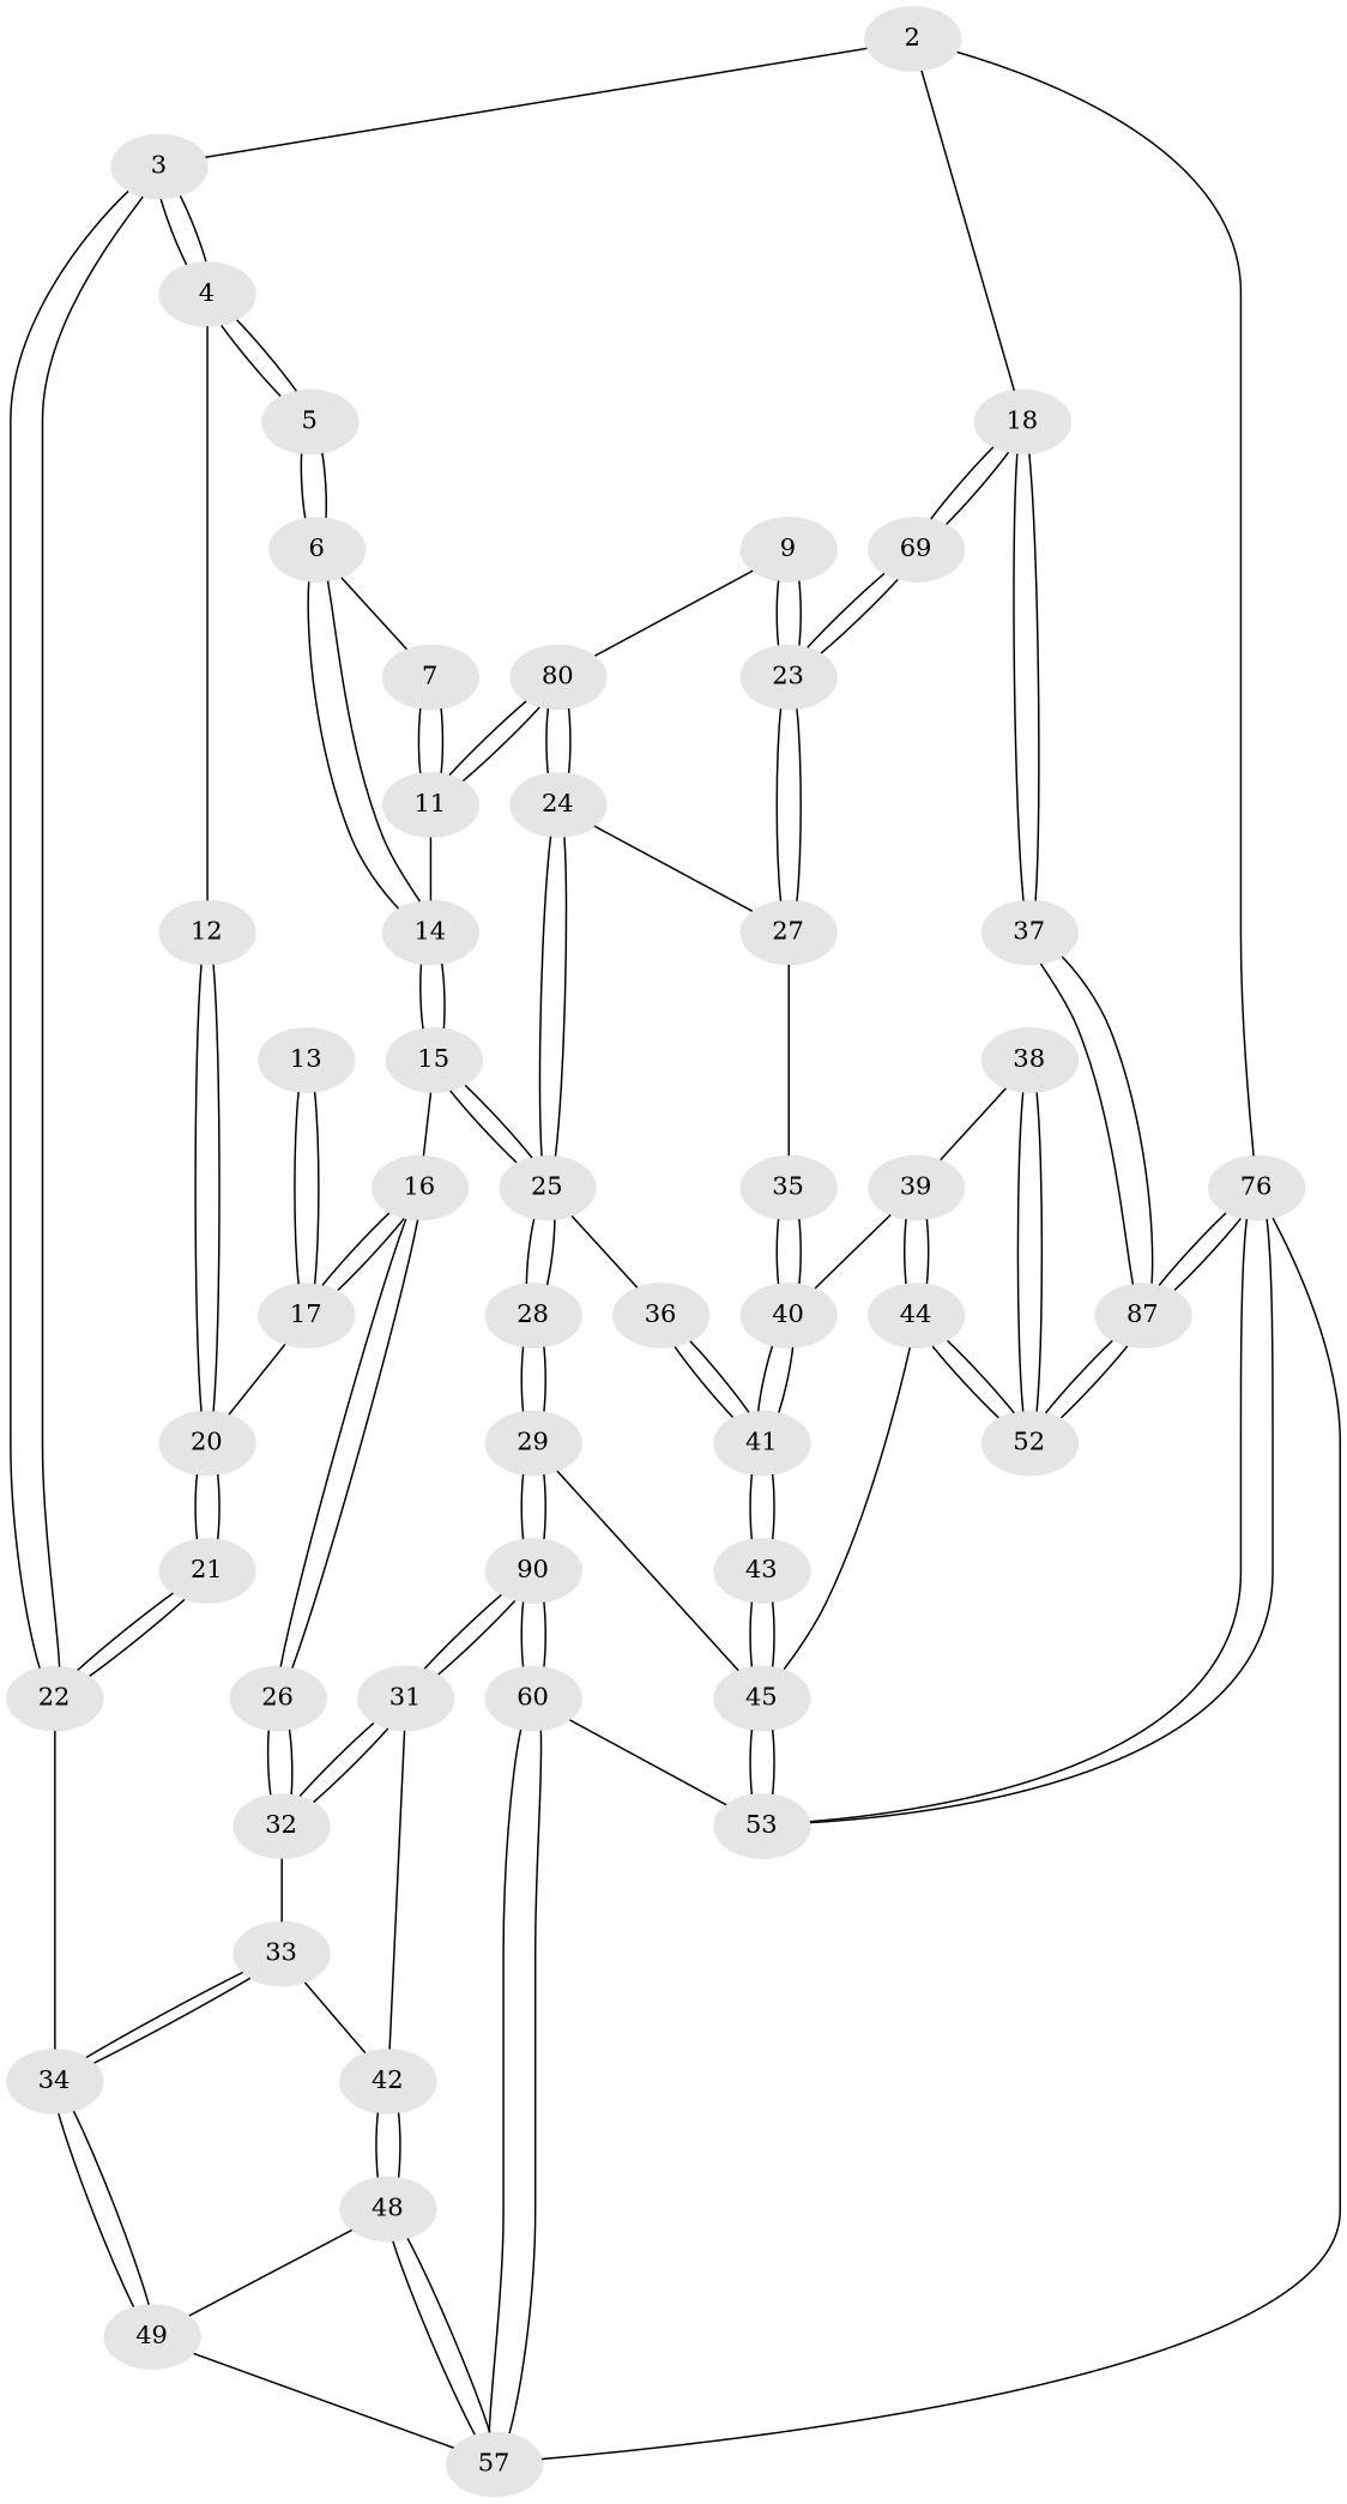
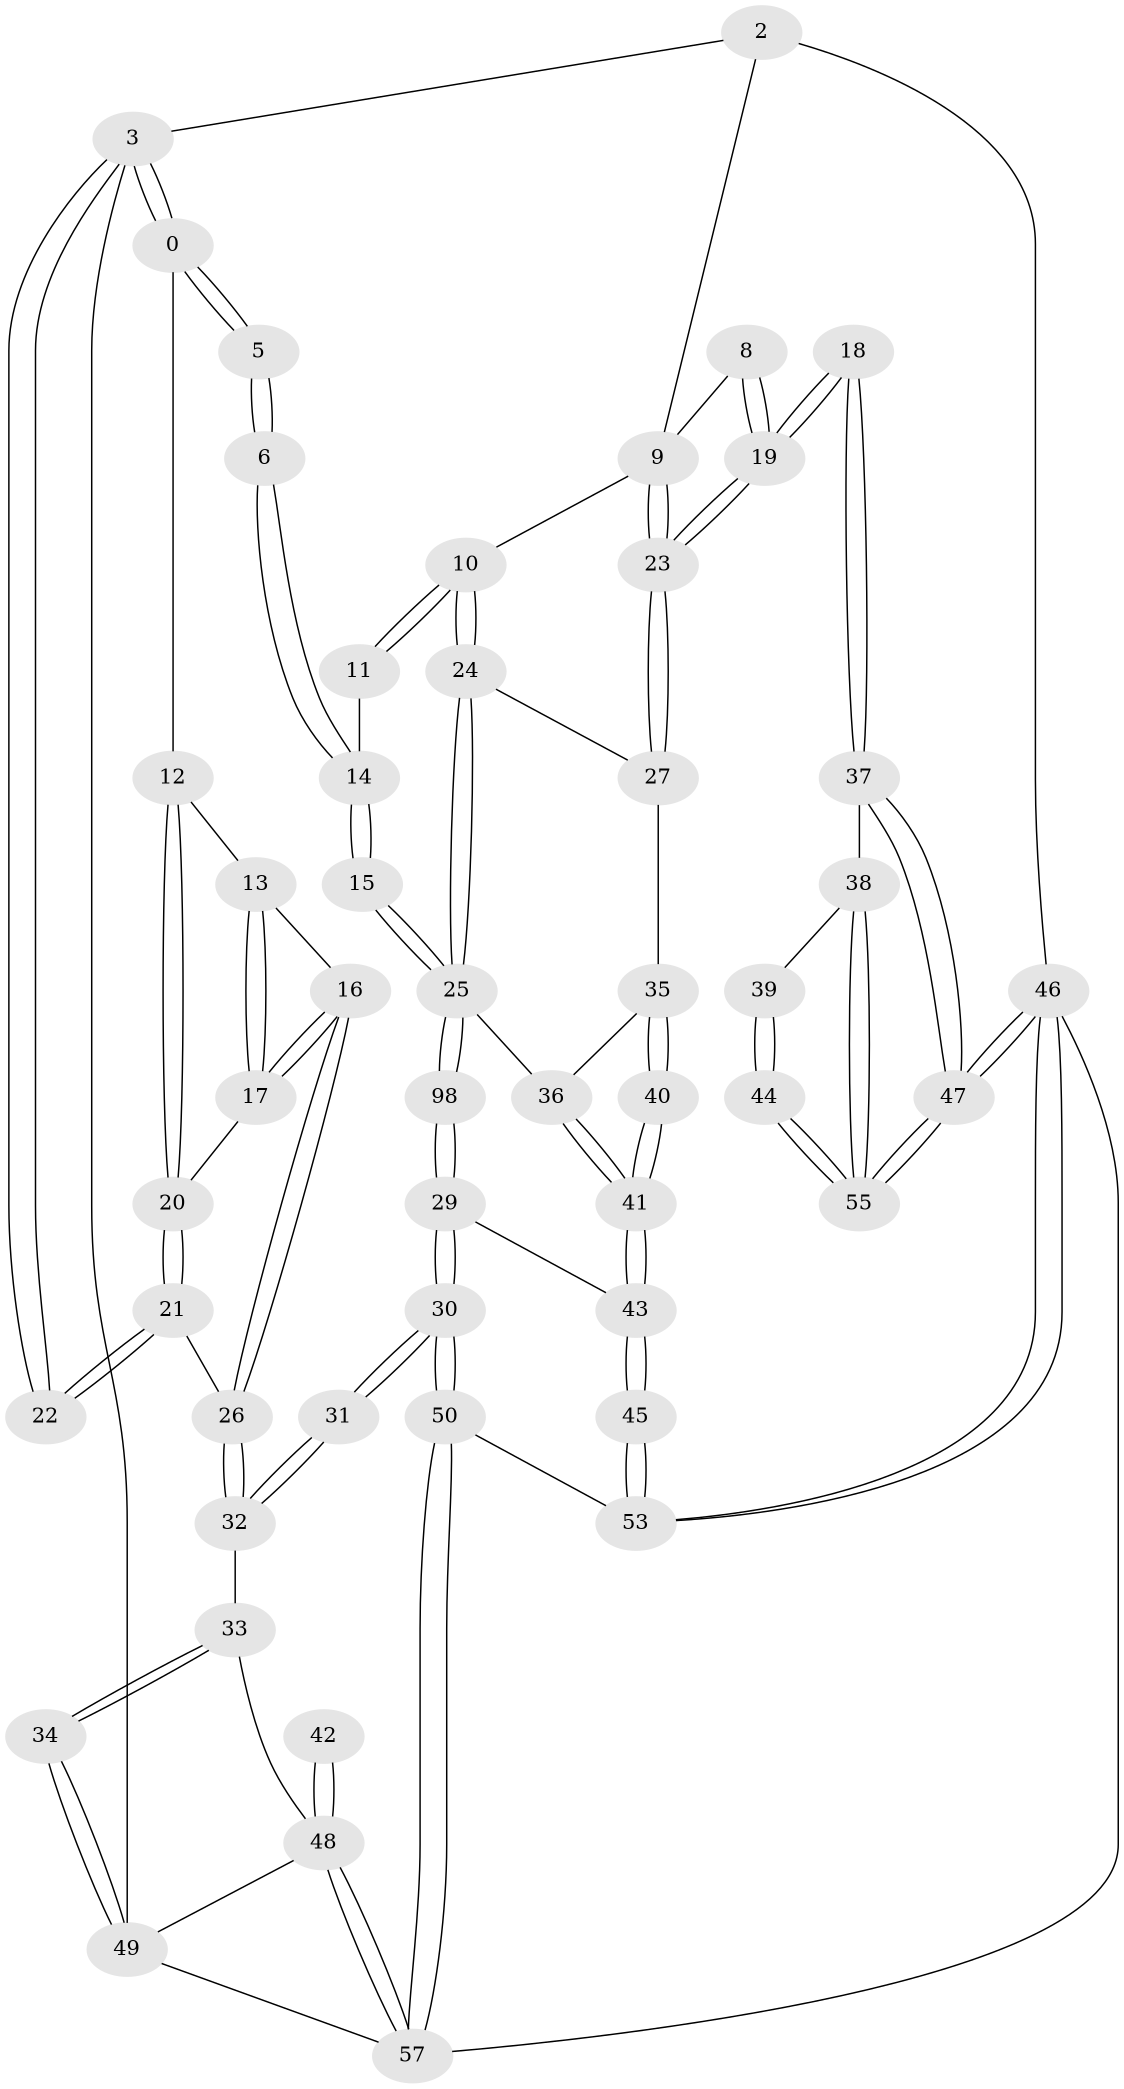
  graph {
    node [color=gray90 style=filled]
    2
    3
    18
-   46 [label=76]
+   46
+   8
    9
-   19 [label=69]
-   4
+   19
+   4 [label=0]
    22
    49
    37
-   47 [label=87]
+   47
    53
    n14 [label=57]
    5
    12
    34
    6
    13
    20
-   7
    14
    11
    15
-   10 [label=80]
+   10
    23
    24
    27
    25
    17
    21
    16
    26
-   28
+   28 [label=98]
    36
    32
    38
    35
    29
    33
    40
-   30 [label=90]
+   30
    43
    41
    31
-   50 [label=60]
+   50
    45
    42
    48
    39
-   52
+   52 [label=55]
    44
    2 -- 3
-   2 -- 18
+   2 -- 9
    2 -- 46
    3 -- 4
    3 -- 4
    3 -- 22
    3 -- 22
+   3 -- 49
    18 -- 19
    18 -- 19
    18 -- 37
    18 -- 37
    46 -- 47
    46 -- 47
    46 -- 53
    46 -- 53
    46 -- n14
+   8 -- 9
+   8 -- 19
+   8 -- 19
    9 -- 10
    9 -- 23
    9 -- 23
    19 -- 23
    19 -- 23
    4 -- 5
    4 -- 5
    4 -- 12
-   22 -- 34
    49 -- n14
    37 -- 47
    37 -- 47
+   37 -- 38
    47 -- 52
    47 -- 52
    5 -- 6
    5 -- 6
+   12 -- 13
    12 -- 20
    12 -- 20
    34 -- 49
    34 -- 49
-   6 -- 7
    6 -- 14
    6 -- 14
    13 -- 17
    13 -- 17
    20 -- 21
    20 -- 21
-   7 -- 11
-   7 -- 11
    14 -- 15
    14 -- 15
    11 -- 14
    15 -- 25
    15 -- 25
-   15 -- 16
+   13 -- 16
    10 -- 11
    10 -- 11
    10 -- 24
    10 -- 24
    23 -- 27
    23 -- 27
    24 -- 27
    24 -- 25
    24 -- 25
    27 -- 35
    25 -- 28
    25 -- 28
    25 -- 36
    17 -- 20
    21 -- 22
    21 -- 22
+   21 -- 26
    16 -- 17
    16 -- 17
    16 -- 26
    16 -- 26
    26 -- 32
    26 -- 32
    28 -- 29
    28 -- 29
    36 -- 41
    36 -- 41
    32 -- 33
    38 -- 39
    38 -- 52
    38 -- 52
+   35 -- 36
    35 -- 40
    35 -- 40
    29 -- 30
    29 -- 30
-   29 -- 45
+   29 -- 43
    33 -- 34
    33 -- 34
-   33 -- 42
+   33 -- 48
    40 -- 41
    40 -- 41
    30 -- 31
    30 -- 31
    30 -- 50
    30 -- 50
    43 -- 45
    43 -- 45
    41 -- 43
    41 -- 43
    31 -- 32
    31 -- 32
-   31 -- 42
    50 -- 53
    50 -- n14
    50 -- n14
    45 -- 53
    45 -- 53
    42 -- 48
    42 -- 48
    48 -- 49
    48 -- n14
    48 -- n14
-   39 -- 40
    39 -- 44
    39 -- 44
-   44 -- 45
    44 -- 52
    44 -- 52
  }
